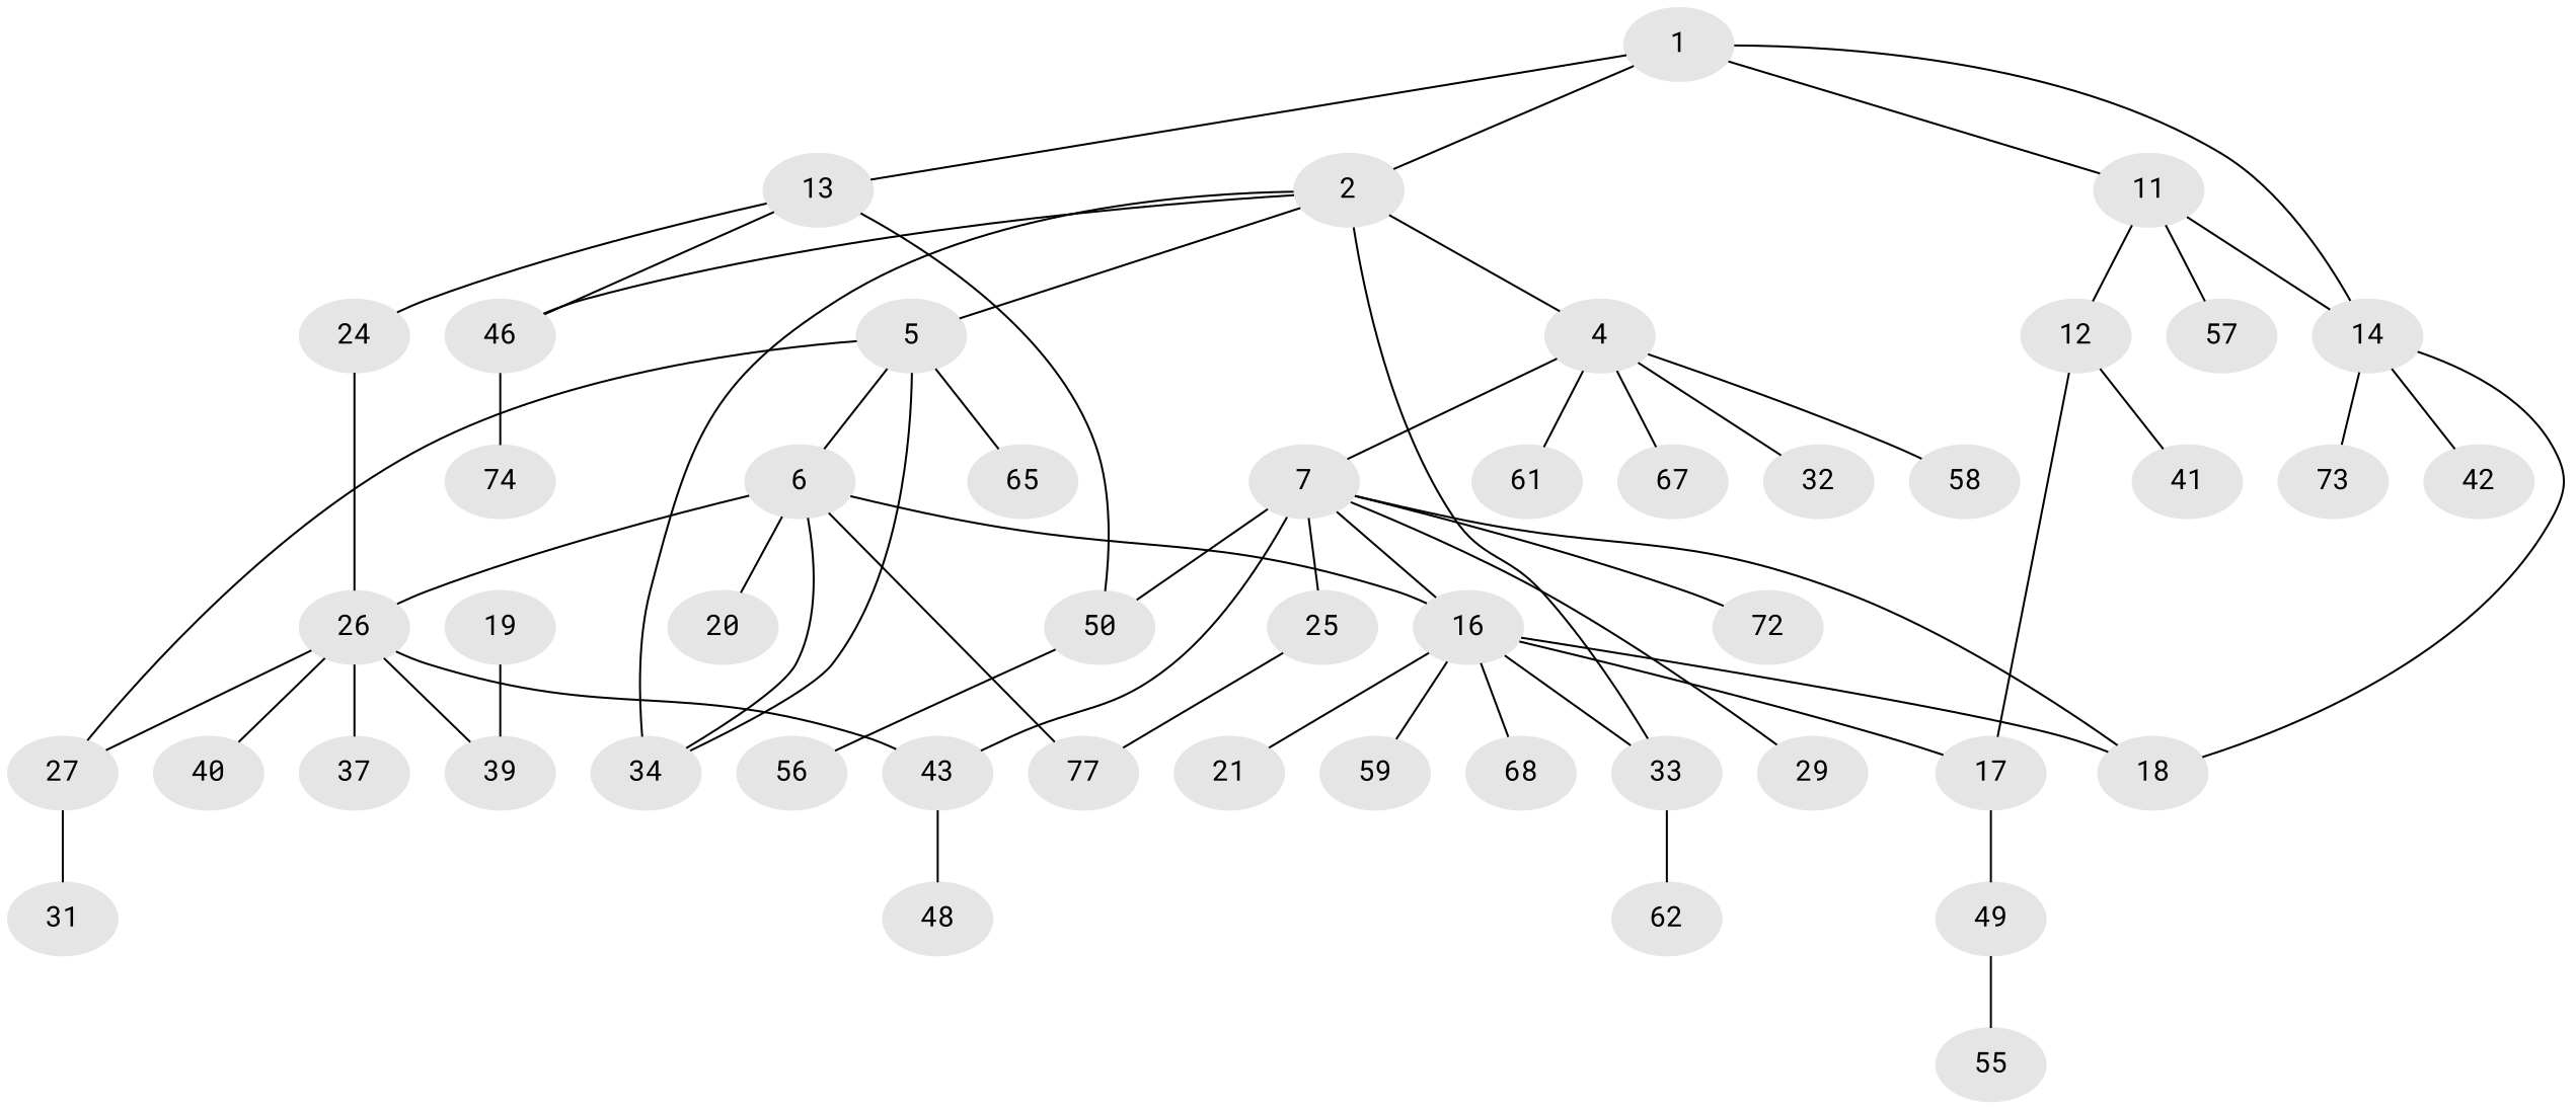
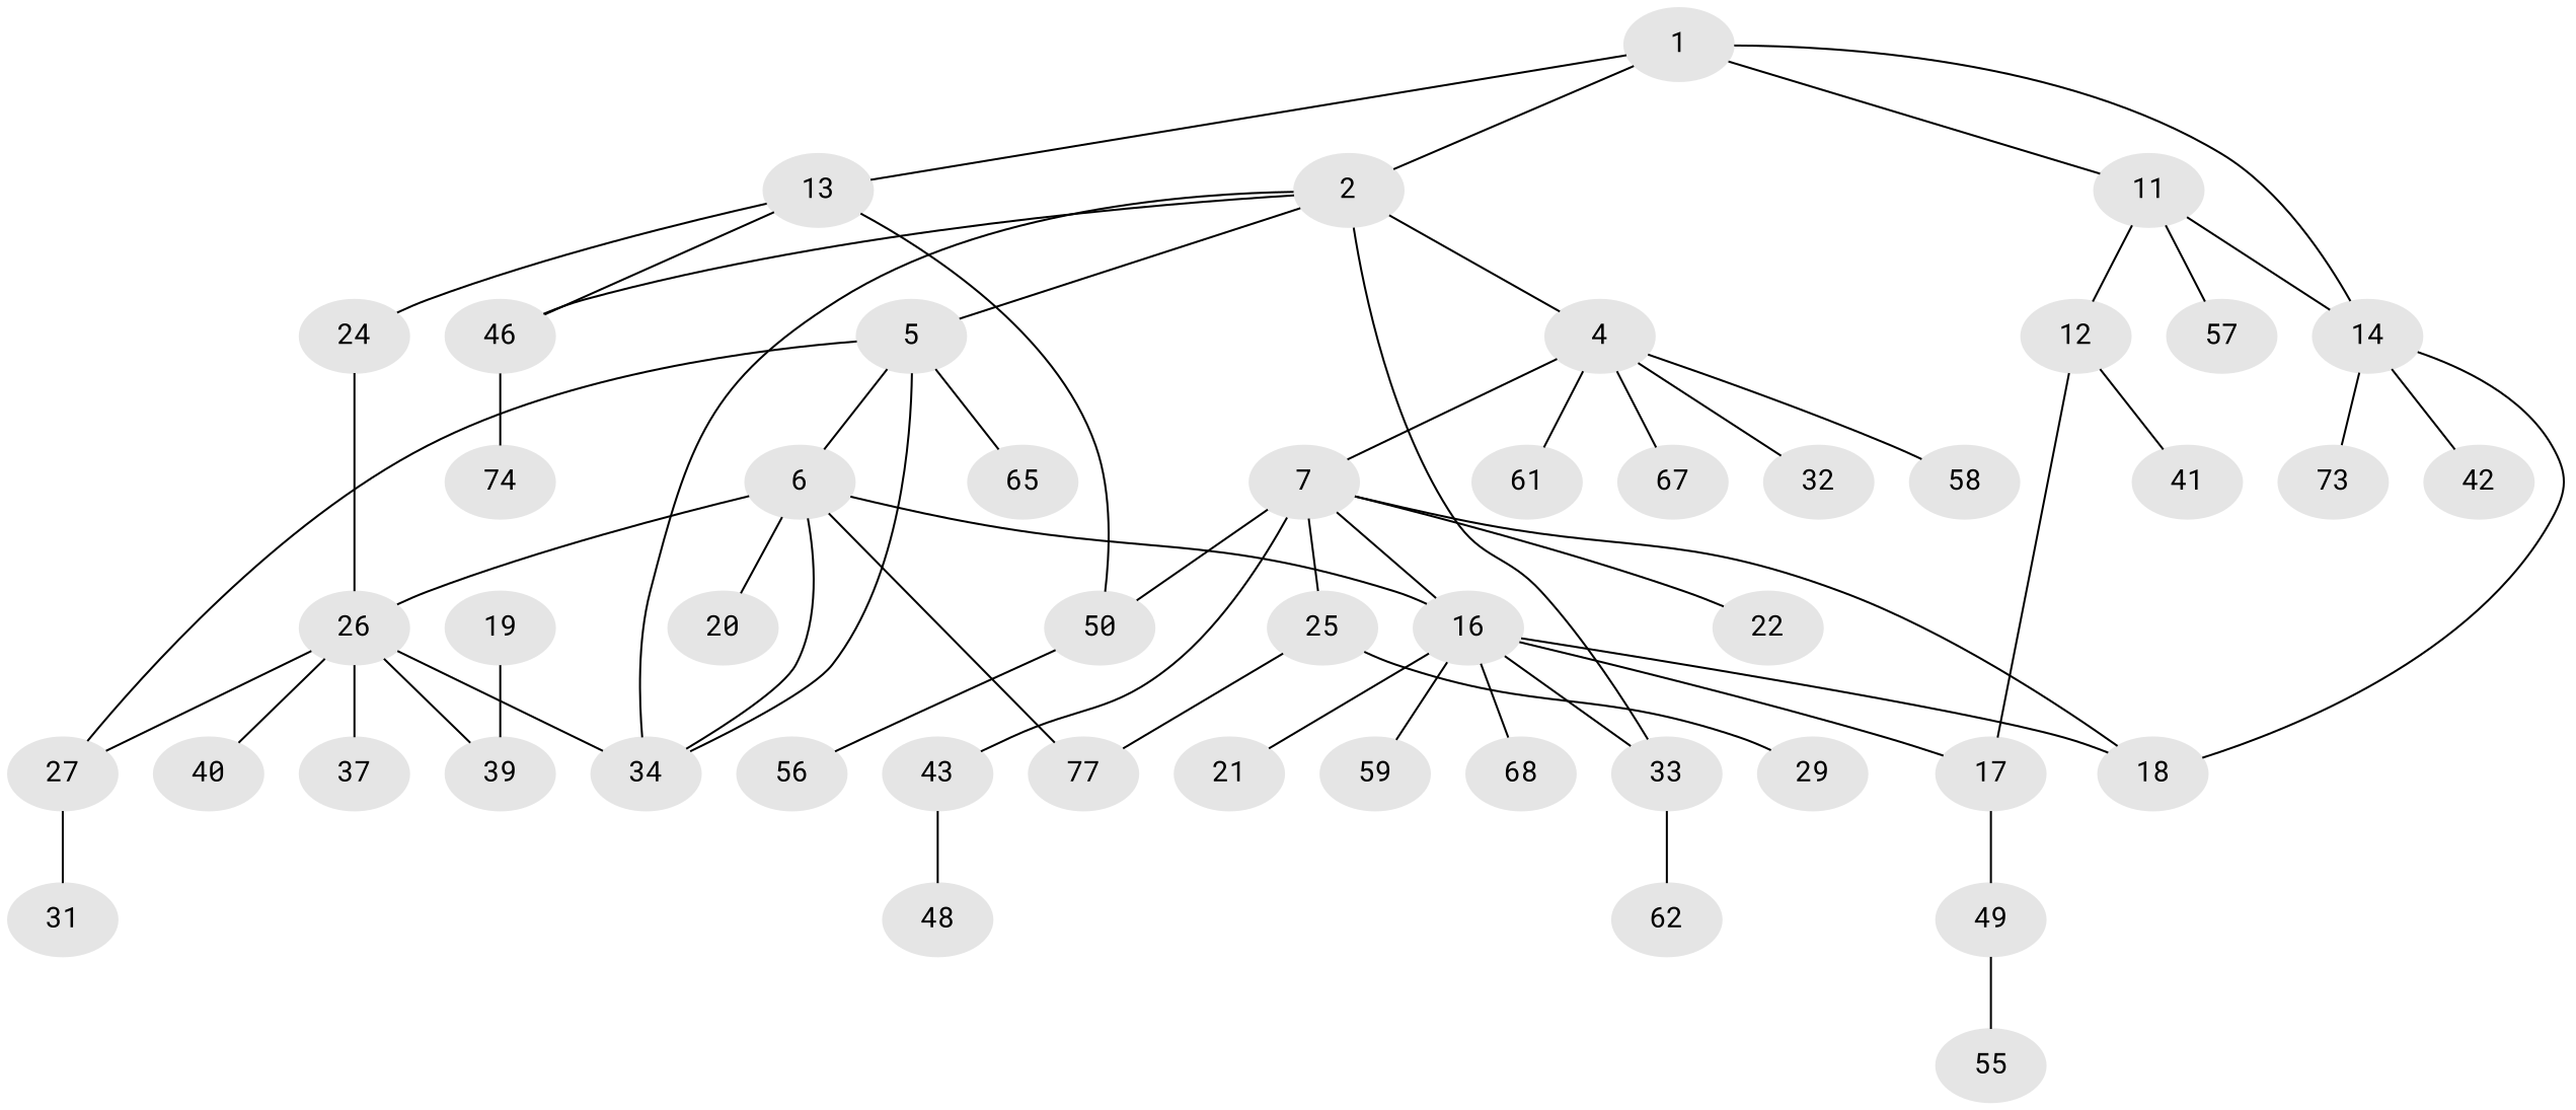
  graph {
    fontname="Roboto Mono"
    node [color=gray90 fontname="Roboto Mono" style=filled]
    edge [fontname="Roboto Mono"]
    1 [super="+38"]
    2 [super="+3"]
    11 [super="+23"]
    13 [super="+15"]
    14 [super="+45"]
    4 [super="+9"]
    5
    33 [super="+53"]
    34 [super="+54"]
    46 [super="+69"]
    12 [super="+35"]
    n12 [label=57]
    50 [super="+51"]
    24
    18 [super="+79"]
    42
    73
    7 [super="+10"]
    32
    58 [super="+72"]
    61
    67
    6 [super="+44"]
    27 [super="+75"]
    65
    62
    74
    16 [super="+57"]
-   22 [super="+30" label=72]
+   22 [super="+30"]
    25 [super="+71"]
    43
    20 [super="+70"]
    26 [super="+36"]
    77
    31 [super="+80"]
    17 [super="+28"]
    21
    59
    68
    39 [super="+64"]
    37
    40 [super="+76"]
    29
    48 [super="+78"]
    56 [super="+63"]
    19 [super="+52"]
    41 [super="+66"]
    49 [super="+60"]
    55
    1 -- 2
    1 -- 11
    1 -- 13
    1 -- 14
    2 -- 4
    2 -- 5
    2 -- 33
    2 -- 34
    2 -- 46
    11 -- 14
    11 -- 12
    11 -- n12
    13 -- 46
    13 -- 50
    13 -- 24
    14 -- 18
    14 -- 42
    14 -- 73
    4 -- 7
    4 -- 32
    4 -- 58
    4 -- 61
    4 -- 67
    5 -- 34
    5 -- 6
    5 -- 27
    5 -- 65
    33 -- 62
    46 -- 74
    12 -- 17
    12 -- 41
    50 -- 56
    24 -- 26
    7 -- 50
    7 -- 18
    7 -- 16
    7 -- 22
    7 -- 25
    7 -- 43
    6 -- 34
    6 -- 16
    6 -- 20
    6 -- 26
    6 -- 77
    27 -- 31
    16 -- 33
    16 -- 18
    16 -- 17
    16 -- 21
    16 -- 59
    16 -- 68
    25 -- 77 [weight=2]
-   7 -- 29
+   25 -- 29
    43 -- 48
    26 -- 27
-   26 -- 43
+   26 -- 34
    26 -- 39
    26 -- 37
    26 -- 40
    17 -- 49
    19 -- 39
    49 -- 55
  }
